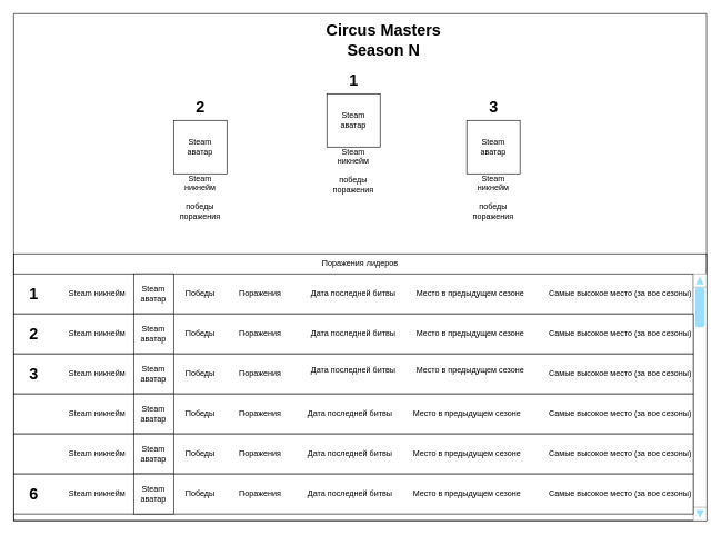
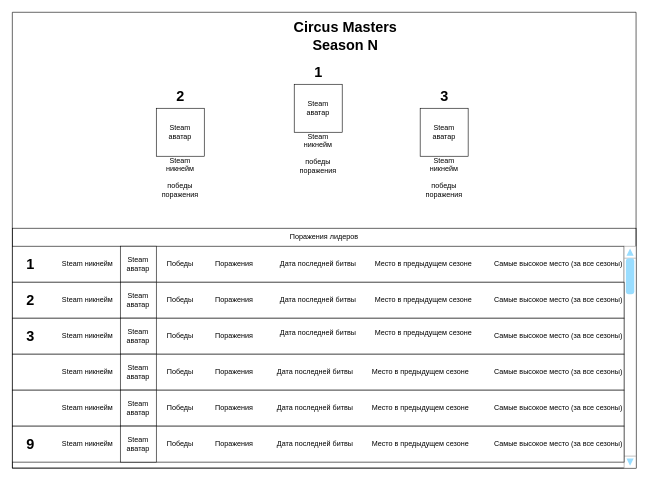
  <mxCell id="0" />
  <mxCell id="1" parent="0" />
  <mxCell id="2" value="" style="rounded=0;whiteSpace=wrap;html=1;" vertex="1" parent="1"><mxGeometry x="20" y="380" width="1040" height="400" as="geometry" /></mxCell>
  <mxCell id="3" value="" style="endArrow=none;html=1;rounded=0;" edge="1" parent="1"><mxGeometry width="50" height="50" relative="1" as="geometry"><mxPoint x="20" y="20" as="sourcePoint" /><mxPoint x="1060" y="20" as="targetPoint" /></mxGeometry></mxCell>
  <mxCell id="4" value="" style="endArrow=none;html=1;rounded=0;" edge="1" parent="1"><mxGeometry width="50" height="50" relative="1" as="geometry"><mxPoint x="20" y="780" as="sourcePoint" /><mxPoint x="20" y="20" as="targetPoint" /></mxGeometry></mxCell>
  <mxCell id="5" value="" style="endArrow=none;html=1;rounded=0;" edge="1" parent="1"><mxGeometry width="50" height="50" relative="1" as="geometry"><mxPoint x="20" y="780" as="sourcePoint" /><mxPoint x="1060" y="780" as="targetPoint" /></mxGeometry></mxCell>
  <mxCell id="6" value="" style="endArrow=none;html=1;rounded=0;" edge="1" parent="1"><mxGeometry width="50" height="50" relative="1" as="geometry"><mxPoint x="1060" y="780" as="sourcePoint" /><mxPoint x="1060" y="20" as="targetPoint" /></mxGeometry></mxCell>
  <mxCell id="7" value="Circus Masters&lt;br&gt;Season N" style="text;strokeColor=none;fillColor=none;html=1;fontSize=24;fontStyle=1;verticalAlign=middle;align=center;" vertex="1" parent="1"><mxGeometry x="525" y="40" width="100" height="40" as="geometry" /></mxCell>
  <mxCell id="8" value="1" style="text;strokeColor=none;fillColor=none;html=1;fontSize=24;fontStyle=1;verticalAlign=middle;align=center;" vertex="1" parent="1"><mxGeometry x="490" y="100" width="80" height="40" as="geometry" /></mxCell>
  <mxCell id="9" value="2" style="text;strokeColor=none;fillColor=none;html=1;fontSize=24;fontStyle=1;verticalAlign=middle;align=center;" vertex="1" parent="1"><mxGeometry x="260" y="140" width="80" height="40" as="geometry" /></mxCell>
  <mxCell id="10" value="3" style="text;strokeColor=none;fillColor=none;html=1;fontSize=24;fontStyle=1;verticalAlign=middle;align=center;" vertex="1" parent="1"><mxGeometry x="700" y="140" width="80" height="40" as="geometry" /></mxCell>
  <mxCell id="11" value="Steam&lt;br&gt;аватар" style="whiteSpace=wrap;html=1;aspect=fixed;" vertex="1" parent="1"><mxGeometry x="490" y="140" width="80" height="80" as="geometry" /></mxCell>
  <mxCell id="12" value="Steam никнейм&lt;br&gt;&lt;br&gt;победы&lt;br&gt;поражения" style="text;html=1;strokeColor=none;fillColor=none;align=center;verticalAlign=middle;whiteSpace=wrap;rounded=0;" vertex="1" parent="1"><mxGeometry x="500" y="240" width="60" height="30" as="geometry" /></mxCell>
  <mxCell id="13" value="Steam&lt;br&gt;аватар" style="whiteSpace=wrap;html=1;aspect=fixed;" vertex="1" parent="1"><mxGeometry x="260" y="180" width="80" height="80" as="geometry" /></mxCell>
  <mxCell id="14" value="Steam никнейм&lt;br&gt;&lt;br&gt;победы&lt;br&gt;поражения" style="text;html=1;strokeColor=none;fillColor=none;align=center;verticalAlign=middle;whiteSpace=wrap;rounded=0;" vertex="1" parent="1"><mxGeometry x="270" y="280" width="60" height="30" as="geometry" /></mxCell>
  <mxCell id="15" value="Steam&lt;br&gt;аватар" style="whiteSpace=wrap;html=1;aspect=fixed;" vertex="1" parent="1"><mxGeometry x="700" y="180" width="80" height="80" as="geometry" /></mxCell>
  <mxCell id="16" value="Steam никнейм&lt;br&gt;&lt;br&gt;победы&lt;br&gt;поражения" style="text;html=1;strokeColor=none;fillColor=none;align=center;verticalAlign=middle;whiteSpace=wrap;rounded=0;" vertex="1" parent="1"><mxGeometry x="710" y="280" width="60" height="30" as="geometry" /></mxCell>
  <mxCell id="17" value="" style="rounded=0;whiteSpace=wrap;html=1;" vertex="1" parent="1"><mxGeometry x="20" y="410" width="1020" height="60" as="geometry" /></mxCell>
  <mxCell id="18" value="Steam никнейм" style="text;html=1;align=center;verticalAlign=middle;resizable=0;points=[];autosize=1;strokeColor=none;fillColor=none;" vertex="1" parent="1"><mxGeometry x="90" y="425" width="110" height="30" as="geometry" /></mxCell>
  <mxCell id="19" value="1" style="text;strokeColor=none;fillColor=none;html=1;fontSize=24;fontStyle=1;verticalAlign=middle;align=center;" vertex="1" parent="1"><mxGeometry x="20" y="410" width="60" height="60" as="geometry" /></mxCell>
  <mxCell id="20" value="" style="verticalLabelPosition=bottom;shadow=0;dashed=0;align=center;html=1;verticalAlign=top;strokeWidth=1;shape=mxgraph.mockup.navigation.scrollBar;strokeColor=#999999;barPos=100;fillColor2=#99ddff;strokeColor2=none;direction=north;" vertex="1" parent="1"><mxGeometry x="1040" y="410" width="20" height="370" as="geometry" /></mxCell>
  <mxCell id="21" value="Поражения лидеров" style="text;html=1;strokeColor=none;fillColor=none;align=center;verticalAlign=middle;whiteSpace=wrap;rounded=0;" vertex="1" parent="1"><mxGeometry x="20" y="380" width="1040" height="30" as="geometry" /></mxCell>
  <mxCell id="22" value="Steam&lt;br&gt;аватар" style="whiteSpace=wrap;html=1;aspect=fixed;" vertex="1" parent="1"><mxGeometry x="200" y="410" width="60" height="60" as="geometry" /></mxCell>
  <mxCell id="23" value="Победы" style="text;html=1;strokeColor=none;fillColor=none;align=center;verticalAlign=middle;whiteSpace=wrap;rounded=0;" vertex="1" parent="1"><mxGeometry x="270" y="425" width="60" height="30" as="geometry" /></mxCell>
  <mxCell id="24" value="Поражения" style="text;html=1;strokeColor=none;fillColor=none;align=center;verticalAlign=middle;whiteSpace=wrap;rounded=0;" vertex="1" parent="1"><mxGeometry x="360" y="425" width="60" height="30" as="geometry" /></mxCell>
  <mxCell id="25" value="Дата последней битвы" style="text;html=1;strokeColor=none;fillColor=none;align=center;verticalAlign=middle;whiteSpace=wrap;rounded=0;" vertex="1" parent="1"><mxGeometry x="465" y="425" width="130" height="30" as="geometry" /></mxCell>
  <mxCell id="26" value="" style="rounded=0;whiteSpace=wrap;html=1;" vertex="1" parent="1"><mxGeometry x="20" y="470" width="1020" height="60" as="geometry" /></mxCell>
  <mxCell id="27" value="Steam никнейм" style="text;html=1;align=center;verticalAlign=middle;resizable=0;points=[];autosize=1;strokeColor=none;fillColor=none;" vertex="1" parent="1"><mxGeometry x="90" y="485" width="110" height="30" as="geometry" /></mxCell>
  <mxCell id="28" value="2" style="text;strokeColor=none;fillColor=none;html=1;fontSize=24;fontStyle=1;verticalAlign=middle;align=center;" vertex="1" parent="1"><mxGeometry x="20" y="470" width="60" height="60" as="geometry" /></mxCell>
  <mxCell id="29" value="Steam&lt;br&gt;аватар" style="whiteSpace=wrap;html=1;aspect=fixed;" vertex="1" parent="1"><mxGeometry x="200" y="470" width="60" height="60" as="geometry" /></mxCell>
  <mxCell id="30" value="Победы" style="text;html=1;strokeColor=none;fillColor=none;align=center;verticalAlign=middle;whiteSpace=wrap;rounded=0;" vertex="1" parent="1"><mxGeometry x="270" y="485" width="60" height="30" as="geometry" /></mxCell>
  <mxCell id="31" value="" style="rounded=0;whiteSpace=wrap;html=1;" vertex="1" parent="1"><mxGeometry x="20" y="530" width="1020" height="60" as="geometry" /></mxCell>
  <mxCell id="32" value="Steam никнейм" style="text;html=1;align=center;verticalAlign=middle;resizable=0;points=[];autosize=1;strokeColor=none;fillColor=none;" vertex="1" parent="1"><mxGeometry x="90" y="545" width="110" height="30" as="geometry" /></mxCell>
  <mxCell id="33" value="3" style="text;strokeColor=none;fillColor=none;html=1;fontSize=24;fontStyle=1;verticalAlign=middle;align=center;" vertex="1" parent="1"><mxGeometry x="20" y="530" width="60" height="60" as="geometry" /></mxCell>
  <mxCell id="34" value="Steam&lt;br&gt;аватар" style="whiteSpace=wrap;html=1;aspect=fixed;" vertex="1" parent="1"><mxGeometry x="200" y="530" width="60" height="60" as="geometry" /></mxCell>
  <mxCell id="35" value="Победы" style="text;html=1;strokeColor=none;fillColor=none;align=center;verticalAlign=middle;whiteSpace=wrap;rounded=0;" vertex="1" parent="1"><mxGeometry x="270" y="545" width="60" height="30" as="geometry" /></mxCell>
  <mxCell id="36" value="Поражения" style="text;html=1;strokeColor=none;fillColor=none;align=center;verticalAlign=middle;whiteSpace=wrap;rounded=0;" vertex="1" parent="1"><mxGeometry x="360" y="545" width="60" height="30" as="geometry" /></mxCell>
  <mxCell id="37" value="" style="rounded=0;whiteSpace=wrap;html=1;" vertex="1" parent="1"><mxGeometry x="20" y="590" width="1020" height="60" as="geometry" /></mxCell>
  <mxCell id="38" value="Steam никнейм" style="text;html=1;align=center;verticalAlign=middle;resizable=0;points=[];autosize=1;strokeColor=none;fillColor=none;" vertex="1" parent="1"><mxGeometry x="90" y="605" width="110" height="30" as="geometry" /></mxCell>
  <mxCell id="39" value="Steam&lt;br&gt;аватар" style="whiteSpace=wrap;html=1;aspect=fixed;" vertex="1" parent="1"><mxGeometry x="200" y="590" width="60" height="60" as="geometry" /></mxCell>
  <mxCell id="40" value="Победы" style="text;html=1;strokeColor=none;fillColor=none;align=center;verticalAlign=middle;whiteSpace=wrap;rounded=0;" vertex="1" parent="1"><mxGeometry x="270" y="605" width="60" height="30" as="geometry" /></mxCell>
  <mxCell id="41" value="Поражения" style="text;html=1;strokeColor=none;fillColor=none;align=center;verticalAlign=middle;whiteSpace=wrap;rounded=0;" vertex="1" parent="1"><mxGeometry x="360" y="605" width="60" height="30" as="geometry" /></mxCell>
  <mxCell id="42" value="" style="rounded=0;whiteSpace=wrap;html=1;" vertex="1" parent="1"><mxGeometry x="20" y="650" width="1020" height="60" as="geometry" /></mxCell>
  <mxCell id="43" value="Steam никнейм" style="text;html=1;align=center;verticalAlign=middle;resizable=0;points=[];autosize=1;strokeColor=none;fillColor=none;" vertex="1" parent="1"><mxGeometry x="90" y="665" width="110" height="30" as="geometry" /></mxCell>
  <mxCell id="44" value="Steam&lt;br&gt;аватар" style="whiteSpace=wrap;html=1;aspect=fixed;" vertex="1" parent="1"><mxGeometry x="200" y="650" width="60" height="60" as="geometry" /></mxCell>
  <mxCell id="45" value="Победы" style="text;html=1;strokeColor=none;fillColor=none;align=center;verticalAlign=middle;whiteSpace=wrap;rounded=0;" vertex="1" parent="1"><mxGeometry x="270" y="665" width="60" height="30" as="geometry" /></mxCell>
  <mxCell id="46" value="Поражения" style="text;html=1;strokeColor=none;fillColor=none;align=center;verticalAlign=middle;whiteSpace=wrap;rounded=0;" vertex="1" parent="1"><mxGeometry x="360" y="665" width="60" height="30" as="geometry" /></mxCell>
  <mxCell id="47" value="" style="rounded=0;whiteSpace=wrap;html=1;" vertex="1" parent="1"><mxGeometry x="20" y="710" width="1020" height="60" as="geometry" /></mxCell>
  <mxCell id="48" value="Steam никнейм" style="text;html=1;align=center;verticalAlign=middle;resizable=0;points=[];autosize=1;strokeColor=none;fillColor=none;" vertex="1" parent="1"><mxGeometry x="90" y="725" width="110" height="30" as="geometry" /></mxCell>
- <mxCell id="49" value="6" style="text;strokeColor=none;fillColor=none;html=1;fontSize=24;fontStyle=1;verticalAlign=middle;align=center;" vertex="1" parent="1"><mxGeometry x="20" y="710" width="60" height="60" as="geometry" /></mxCell>
+ <mxCell id="49" value="9" style="text;strokeColor=none;fillColor=none;html=1;fontSize=24;fontStyle=1;verticalAlign=middle;align=center;" vertex="1" parent="1"><mxGeometry x="20" y="710" width="60" height="60" as="geometry" /></mxCell>
  <mxCell id="50" value="Steam&lt;br&gt;аватар" style="whiteSpace=wrap;html=1;aspect=fixed;" vertex="1" parent="1"><mxGeometry x="200" y="710" width="60" height="60" as="geometry" /></mxCell>
  <mxCell id="51" value="Победы" style="text;html=1;strokeColor=none;fillColor=none;align=center;verticalAlign=middle;whiteSpace=wrap;rounded=0;" vertex="1" parent="1"><mxGeometry x="270" y="725" width="60" height="30" as="geometry" /></mxCell>
  <mxCell id="52" value="Поражения" style="text;html=1;strokeColor=none;fillColor=none;align=center;verticalAlign=middle;whiteSpace=wrap;rounded=0;" vertex="1" parent="1"><mxGeometry x="360" y="725" width="60" height="30" as="geometry" /></mxCell>
  <mxCell id="53" value="Место в предыдущем сезоне" style="text;html=1;align=center;verticalAlign=middle;resizable=0;points=[];autosize=1;strokeColor=none;fillColor=none;" vertex="1" parent="1"><mxGeometry x="610" y="425" width="190" height="30" as="geometry" /></mxCell>
  <mxCell id="54" value="Самые высокое место (за все сезоны)" style="text;html=1;align=center;verticalAlign=middle;resizable=0;points=[];autosize=1;strokeColor=none;fillColor=none;" vertex="1" parent="1"><mxGeometry x="810" y="425" width="240" height="30" as="geometry" /></mxCell>
  <mxCell id="55" value="Поражения" style="text;html=1;strokeColor=none;fillColor=none;align=center;verticalAlign=middle;whiteSpace=wrap;rounded=0;" vertex="1" parent="1"><mxGeometry x="360" y="485" width="60" height="30" as="geometry" /></mxCell>
  <mxCell id="56" value="Дата последней битвы" style="text;html=1;strokeColor=none;fillColor=none;align=center;verticalAlign=middle;whiteSpace=wrap;rounded=0;" vertex="1" parent="1"><mxGeometry x="465" y="485" width="130" height="30" as="geometry" /></mxCell>
  <mxCell id="57" value="Место в предыдущем сезоне" style="text;html=1;align=center;verticalAlign=middle;resizable=0;points=[];autosize=1;strokeColor=none;fillColor=none;" vertex="1" parent="1"><mxGeometry x="610" y="485" width="190" height="30" as="geometry" /></mxCell>
  <mxCell id="58" value="Дата последней битвы" style="text;html=1;strokeColor=none;fillColor=none;align=center;verticalAlign=middle;whiteSpace=wrap;rounded=0;" vertex="1" parent="1"><mxGeometry x="465" y="540" width="130" height="30" as="geometry" /></mxCell>
  <mxCell id="59" value="Место в предыдущем сезоне" style="text;html=1;align=center;verticalAlign=middle;resizable=0;points=[];autosize=1;strokeColor=none;fillColor=none;" vertex="1" parent="1"><mxGeometry x="610" y="540" width="190" height="30" as="geometry" /></mxCell>
  <mxCell id="60" value="Дата последней битвы" style="text;html=1;strokeColor=none;fillColor=none;align=center;verticalAlign=middle;whiteSpace=wrap;rounded=0;" vertex="1" parent="1"><mxGeometry x="460" y="605" width="130" height="30" as="geometry" /></mxCell>
  <mxCell id="61" value="Место в предыдущем сезоне" style="text;html=1;align=center;verticalAlign=middle;resizable=0;points=[];autosize=1;strokeColor=none;fillColor=none;" vertex="1" parent="1"><mxGeometry x="605" y="605" width="190" height="30" as="geometry" /></mxCell>
  <mxCell id="62" value="Дата последней битвы" style="text;html=1;strokeColor=none;fillColor=none;align=center;verticalAlign=middle;whiteSpace=wrap;rounded=0;" vertex="1" parent="1"><mxGeometry x="460" y="665" width="130" height="30" as="geometry" /></mxCell>
  <mxCell id="63" value="Место в предыдущем сезоне" style="text;html=1;align=center;verticalAlign=middle;resizable=0;points=[];autosize=1;strokeColor=none;fillColor=none;" vertex="1" parent="1"><mxGeometry x="605" y="665" width="190" height="30" as="geometry" /></mxCell>
  <mxCell id="64" value="Дата последней битвы" style="text;html=1;strokeColor=none;fillColor=none;align=center;verticalAlign=middle;whiteSpace=wrap;rounded=0;" vertex="1" parent="1"><mxGeometry x="460" y="725" width="130" height="30" as="geometry" /></mxCell>
  <mxCell id="65" value="Место в предыдущем сезоне" style="text;html=1;align=center;verticalAlign=middle;resizable=0;points=[];autosize=1;strokeColor=none;fillColor=none;" vertex="1" parent="1"><mxGeometry x="605" y="725" width="190" height="30" as="geometry" /></mxCell>
  <mxCell id="66" value="Самые высокое место (за все сезоны)" style="text;html=1;align=center;verticalAlign=middle;resizable=0;points=[];autosize=1;strokeColor=none;fillColor=none;" vertex="1" parent="1"><mxGeometry x="810" y="485" width="240" height="30" as="geometry" /></mxCell>
  <mxCell id="67" value="Самые высокое место (за все сезоны)" style="text;html=1;align=center;verticalAlign=middle;resizable=0;points=[];autosize=1;strokeColor=none;fillColor=none;" vertex="1" parent="1"><mxGeometry x="810" y="545" width="240" height="30" as="geometry" /></mxCell>
  <mxCell id="68" value="Самые высокое место (за все сезоны)" style="text;html=1;align=center;verticalAlign=middle;resizable=0;points=[];autosize=1;strokeColor=none;fillColor=none;" vertex="1" parent="1"><mxGeometry x="810" y="605" width="240" height="30" as="geometry" /></mxCell>
  <mxCell id="69" value="Самые высокое место (за все сезоны)" style="text;html=1;align=center;verticalAlign=middle;resizable=0;points=[];autosize=1;strokeColor=none;fillColor=none;" vertex="1" parent="1"><mxGeometry x="810" y="665" width="240" height="30" as="geometry" /></mxCell>
  <mxCell id="70" value="Самые высокое место (за все сезоны)" style="text;html=1;align=center;verticalAlign=middle;resizable=0;points=[];autosize=1;strokeColor=none;fillColor=none;" vertex="1" parent="1"><mxGeometry x="810" y="725" width="240" height="30" as="geometry" /></mxCell>
